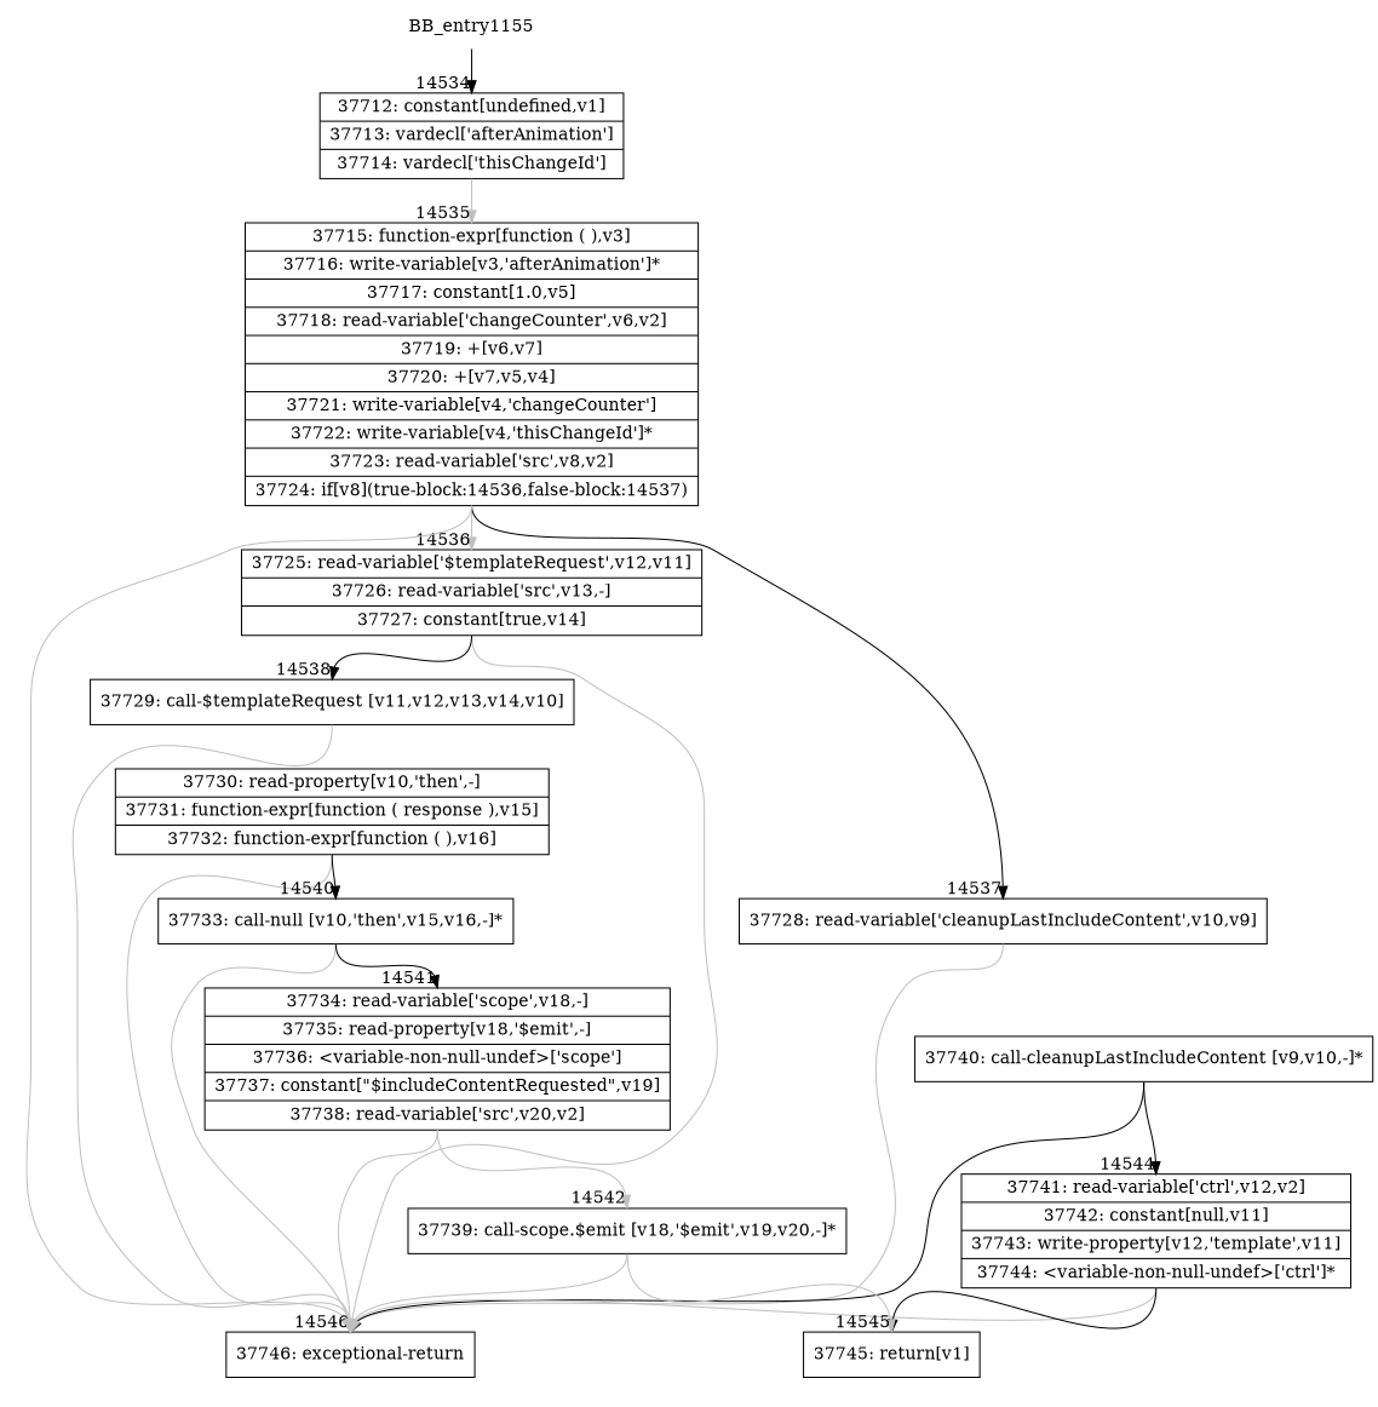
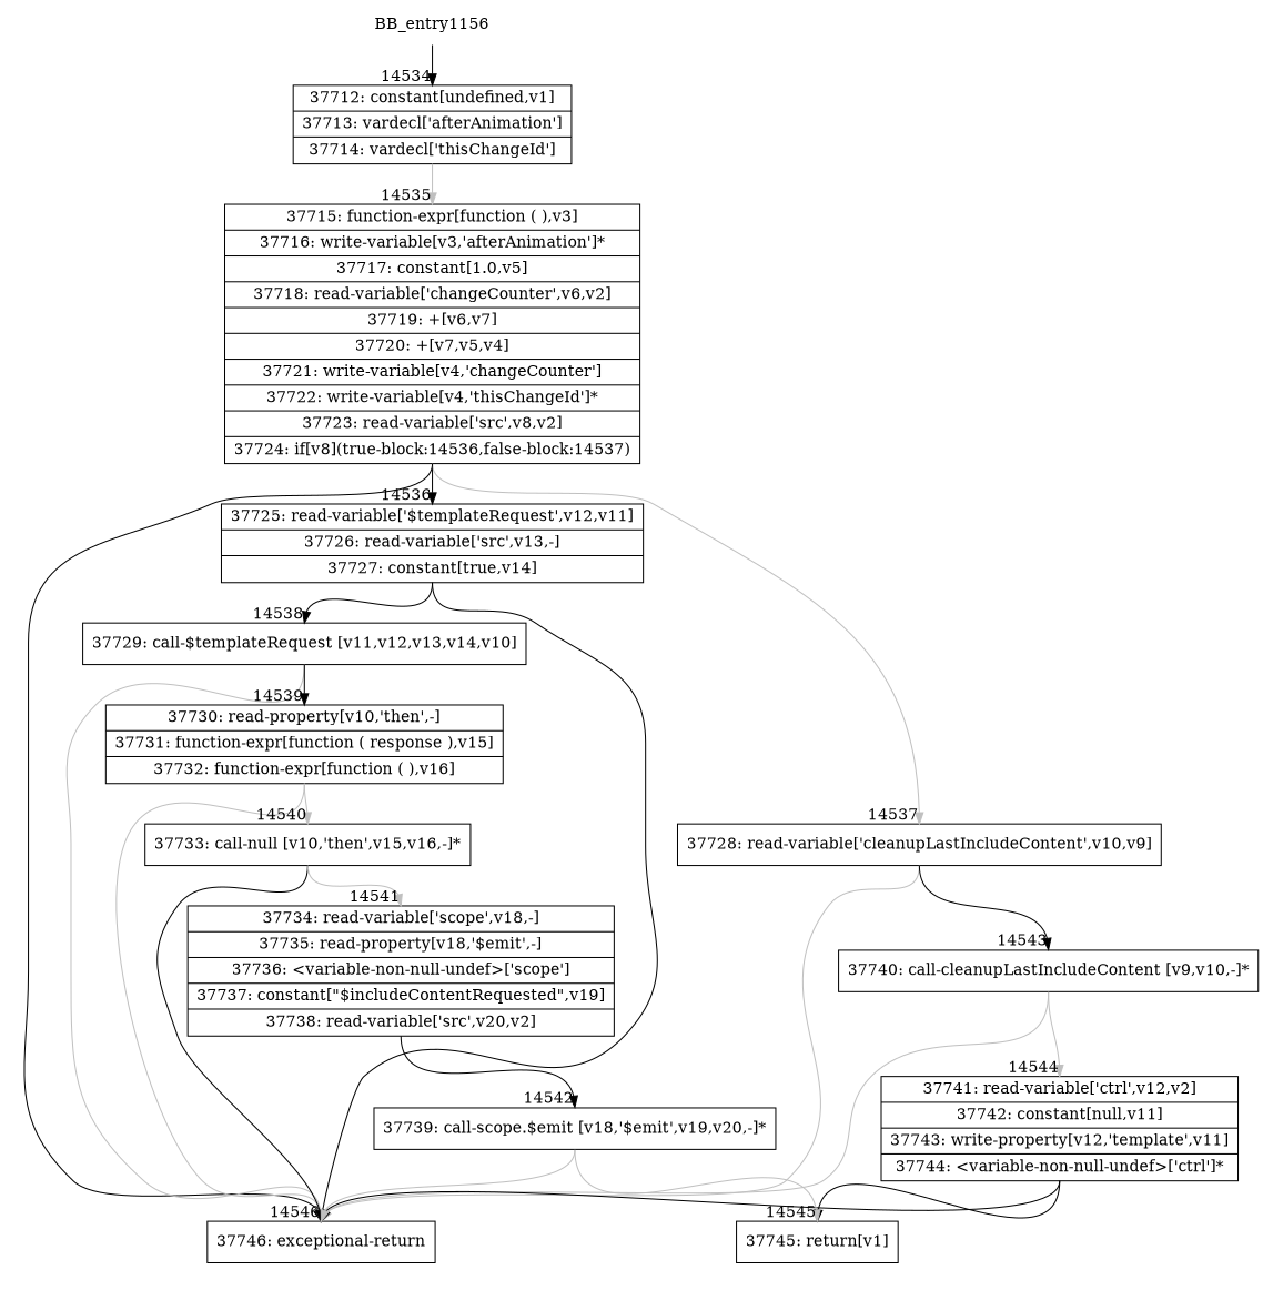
  digraph {
    rankdir=TD
    node [shape=record]
    edge [headport=n tailport=s color=gray]
-   BB_entry1155 [shape=none]
+   BB_entry1155 [shape=none label=BB_entry1156]
    n2 [label="{37712: constant[undefined,v1]|37713: vardecl['afterAnimation']|37714: vardecl['thisChangeId']}"]
    n3 [label="{37715: function-expr[function ( ),v3]|37716: write-variable[v3,'afterAnimation']*|37717: constant[1.0,v5]|37718: read-variable['changeCounter',v6,v2]|37719: +[v6,v7]|37720: +[v7,v5,v4]|37721: write-variable[v4,'changeCounter']|37722: write-variable[v4,'thisChangeId']*|37723: read-variable['src',v8,v2]|37724: if[v8](true-block:14536,false-block:14537)}"]
    n4 [label="{37725: read-variable['$templateRequest',v12,v11]|37726: read-variable['src',v13,-]|37727: constant[true,v14]}"]
    n5 [label="{37728: read-variable['cleanupLastIncludeContent',v10,v9]}"]
    n6 [label="{37746: exceptional-return}"]
    n7 [label="{37729: call-$templateRequest [v11,v12,v13,v14,v10]}"]
    n8 [label="{37740: call-cleanupLastIncludeContent [v9,v10,-]*}"]
    n9 [label="{37730: read-property[v10,'then',-]|37731: function-expr[function ( response ),v15]|37732: function-expr[function ( ),v16]}"]
    n10 [label="{37741: read-variable['ctrl',v12,v2]|37742: constant[null,v11]|37743: write-property[v12,'template',v11]|37744: \<variable-non-null-undef\>['ctrl']*}"]
    n11 [label="{37733: call-null [v10,'then',v15,v16,-]*}"]
    n12 [label="{37745: return[v1]}"]
    n13 [label="{37734: read-variable['scope',v18,-]|37735: read-property[v18,'$emit',-]|37736: \<variable-non-null-undef\>['scope']|37737: constant[\"$includeContentRequested\",v19]|37738: read-variable['src',v20,v2]}"]
    n14 [label="{37739: call-scope.$emit [v18,'$emit',v19,v20,-]*}"]
    BB_entry1155 -> n2 [headlabel="    14534" color=""]
    n2 -> n3 [headlabel="      14535"]
-   n3 -> n4 [headlabel="      14536"]
-   n3 -> n5 [headlabel="      14537" color=""]
-   n3 -> n6 [headlabel="      14546"]
-   n4 -> n6
+   n3 -> n4 [headlabel="      14536" color=""]
+   n3 -> n5 [headlabel="      14537"]
+   n3 -> n6 [color=black headlabel="      14546"]
+   n4 -> n6 [color=black]
    n4 -> n7 [headlabel="      14538" color=""]
    n5 -> n6
+   n5 -> n8 [headlabel="      14543" color=""]
    n7 -> n6
-   n8 -> n6 [color=black]
-   n8 -> n10 [headlabel="      14544" color=""]
+   n7 -> n9 [headlabel="      14539" color=""]
+   n8 -> n6
+   n8 -> n10 [headlabel="      14544"]
    n9 -> n6
-   n9 -> n11 [headlabel="      14540" color=""]
-   n10 -> n6
+   n9 -> n11 [headlabel="      14540"]
+   n10 -> n6 [color=black]
    n10 -> n12 [color=""]
-   n11 -> n6
-   n11 -> n13 [headlabel="      14541" color=""]
-   n13 -> n6
-   n13 -> n14 [headlabel="      14542"]
+   n11 -> n6 [color=black]
+   n11 -> n13 [headlabel="      14541"]
+   n13 -> n14 [headlabel="      14542" color=""]
    n14 -> n6
    n14 -> n12 [headlabel="      14545"]
  }
